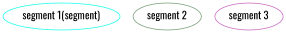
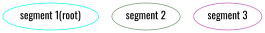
  digraph {
    fontname=Oswald
    node [fontname=Oswald]
-   n1 [color="#1BFFE9" label="segment 1(segment)"]
+   n1 [color="#1BFFE9" label="segment 1(root)"]
    n2 [color="#799D79" label="segment 2"]
    n3 [color="#C96ABF" label="segment 3"]
  }
